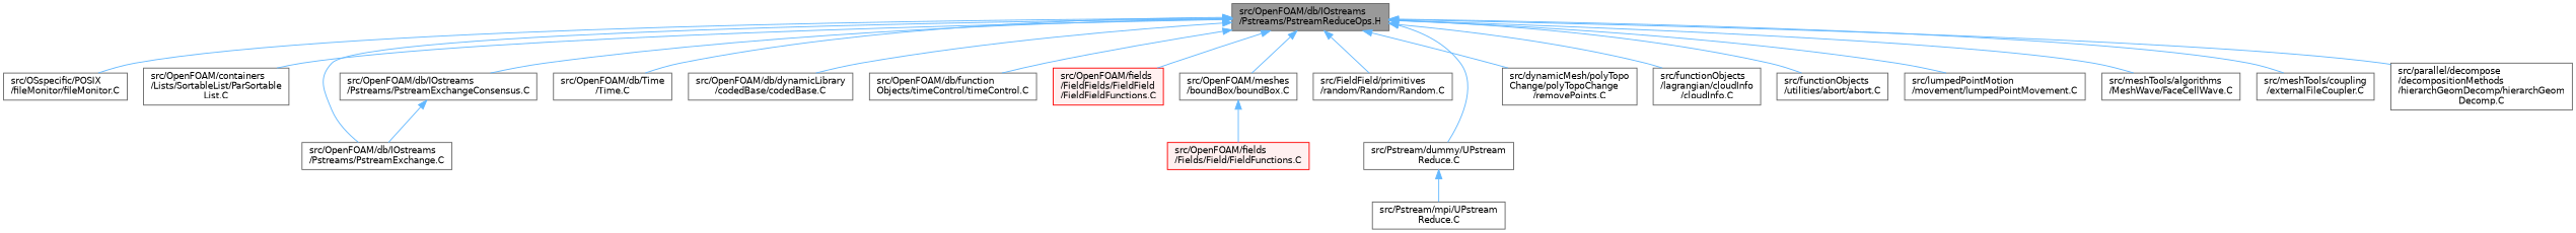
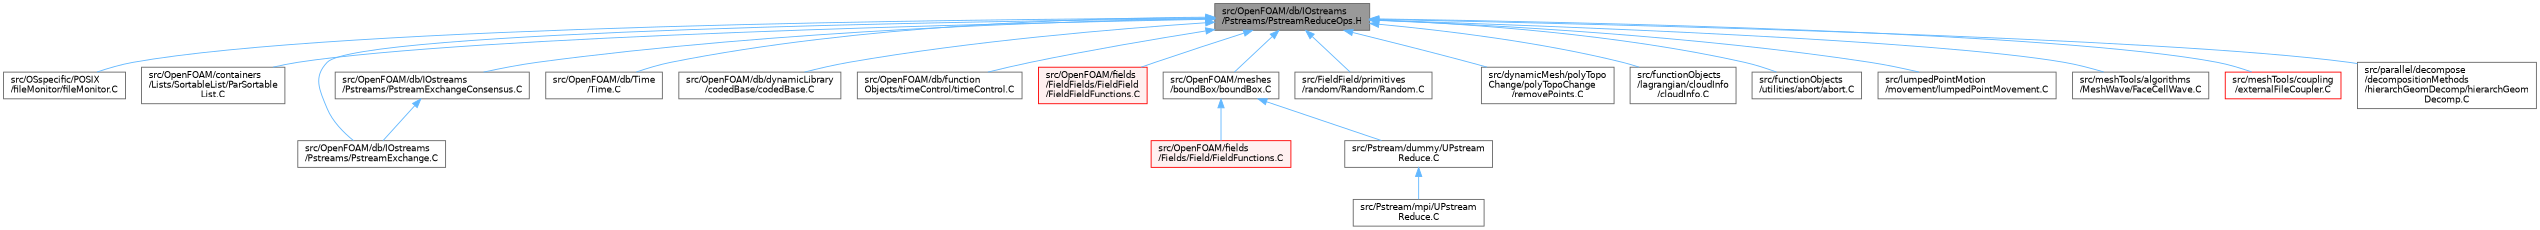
  digraph {
    node [color=grey40 fillcolor=white fontname=Helvetica fontsize=10 shape=box style=filled]
    edge [color=steelblue1 dir=back fontname=Helvetica fontsize=10 labelfontname=Helvetica labelfontsize=10 style=solid]
    n1 [color=gray40 fillcolor=grey60 fontcolor=black height=0.2 label="src/OpenFOAM/db/IOstreams\l/Pstreams/PstreamReduceOps.H" width=0.4]
    n2 [height=0.2 label="src/OSspecific/POSIX\l/fileMonitor/fileMonitor.C" width=0.4]
    n3 [height=0.2 label="src/OpenFOAM/containers\l/Lists/SortableList/ParSortable\lList.C" width=0.4]
    n4 [height=0.2 label="src/OpenFOAM/db/IOstreams\l/Pstreams/PstreamExchange.C" width=0.4]
    n5 [height=0.2 label="src/OpenFOAM/db/IOstreams\l/Pstreams/PstreamExchangeConsensus.C" width=0.4]
    n6 [height=0.2 label="src/OpenFOAM/db/Time\l/Time.C" width=0.4]
    n7 [height=0.2 label="src/OpenFOAM/db/dynamicLibrary\l/codedBase/codedBase.C" width=0.4]
    n8 [height=0.2 label="src/OpenFOAM/db/function\lObjects/timeControl/timeControl.C" width=0.4]
    n9 [color=red fillcolor="#FFF0F0" height=0.2 label="src/OpenFOAM/fields\l/FieldFields/FieldField\l/FieldFieldFunctions.C" width=0.4]
    n10 [height=0.2 label="src/OpenFOAM/meshes\l/boundBox/boundBox.C" width=0.4]
    n11 [height=0.2 label="src/FieldField/primitives\l/random/Random/Random.C" width=0.4]
    n12 [height=0.2 label="src/Pstream/dummy/UPstream\lReduce.C" width=0.4]
    n13 [height=0.2 label="src/dynamicMesh/polyTopo\lChange/polyTopoChange\l/removePoints.C" width=0.4]
    n14 [height=0.2 label="src/functionObjects\l/lagrangian/cloudInfo\l/cloudInfo.C" width=0.4]
    n15 [height=0.2 label="src/functionObjects\l/utilities/abort/abort.C" width=0.4]
    n16 [height=0.2 label="src/lumpedPointMotion\l/movement/lumpedPointMovement.C" width=0.4]
    n17 [height=0.2 label="src/meshTools/algorithms\l/MeshWave/FaceCellWave.C" width=0.4]
-   n18 [height=0.2 label="src/meshTools/coupling\l/externalFileCoupler.C" width=0.4]
+   n18 [color=red height=0.2 label="src/meshTools/coupling\l/externalFileCoupler.C" width=0.4]
    n19 [height=0.2 label="src/parallel/decompose\l/decompositionMethods\l/hierarchGeomDecomp/hierarchGeom\lDecomp.C" width=0.4]
    n20 [color=red fillcolor="#FFF0F0" height=0.2 label="src/OpenFOAM/fields\l/Fields/Field/FieldFunctions.C" width=0.4]
    n21 [height=0.2 label="src/Pstream/mpi/UPstream\lReduce.C" width=0.4]
    n1 -> n2
    n1 -> n3
    n1 -> n4
    n1 -> n5
    n1 -> n6
    n1 -> n7
    n1 -> n8
    n1 -> n9
    n1 -> n10
    n1 -> n11
-   n1 -> n12
+   n10 -> n12
    n1 -> n13
    n1 -> n14
    n1 -> n15
    n1 -> n16
    n1 -> n17
    n1 -> n18
    n1 -> n19
    n5 -> n4
    n10 -> n20
    n12 -> n21
  }
